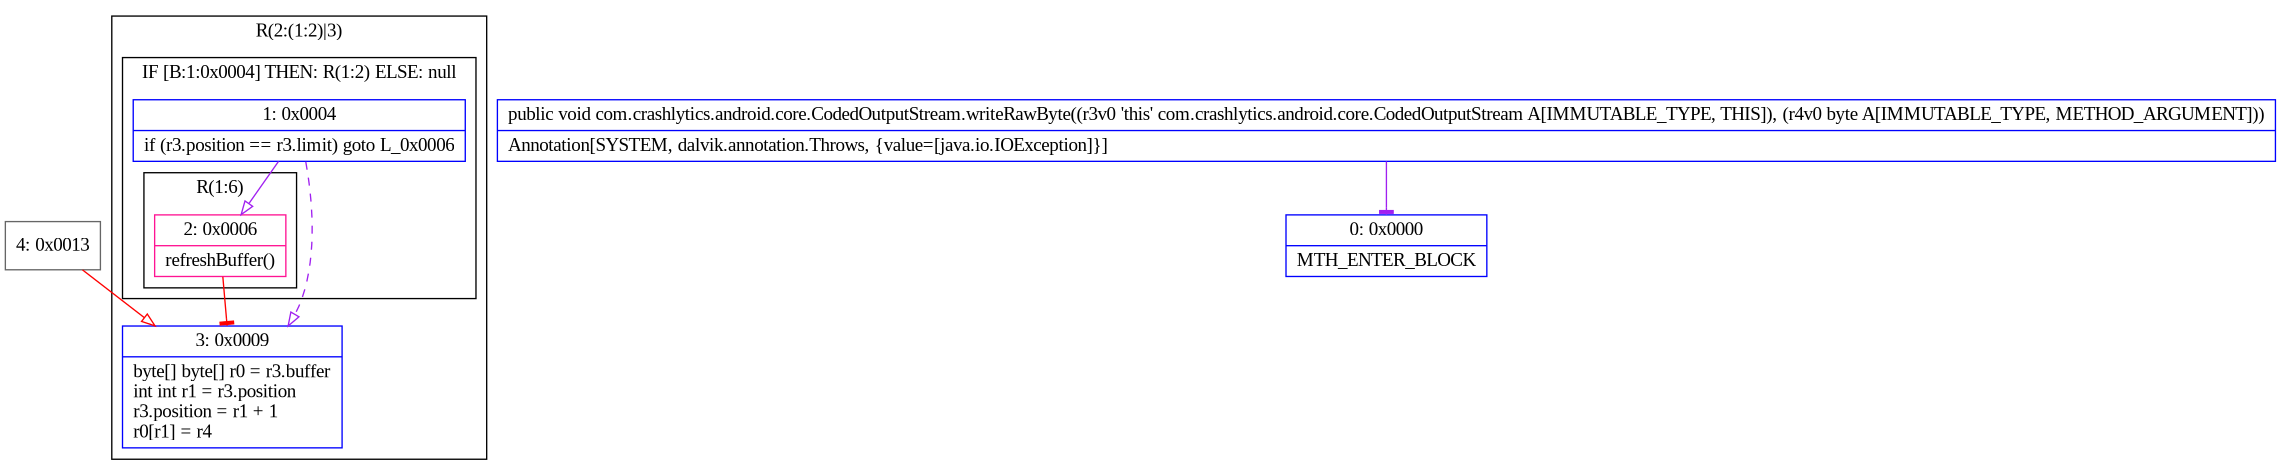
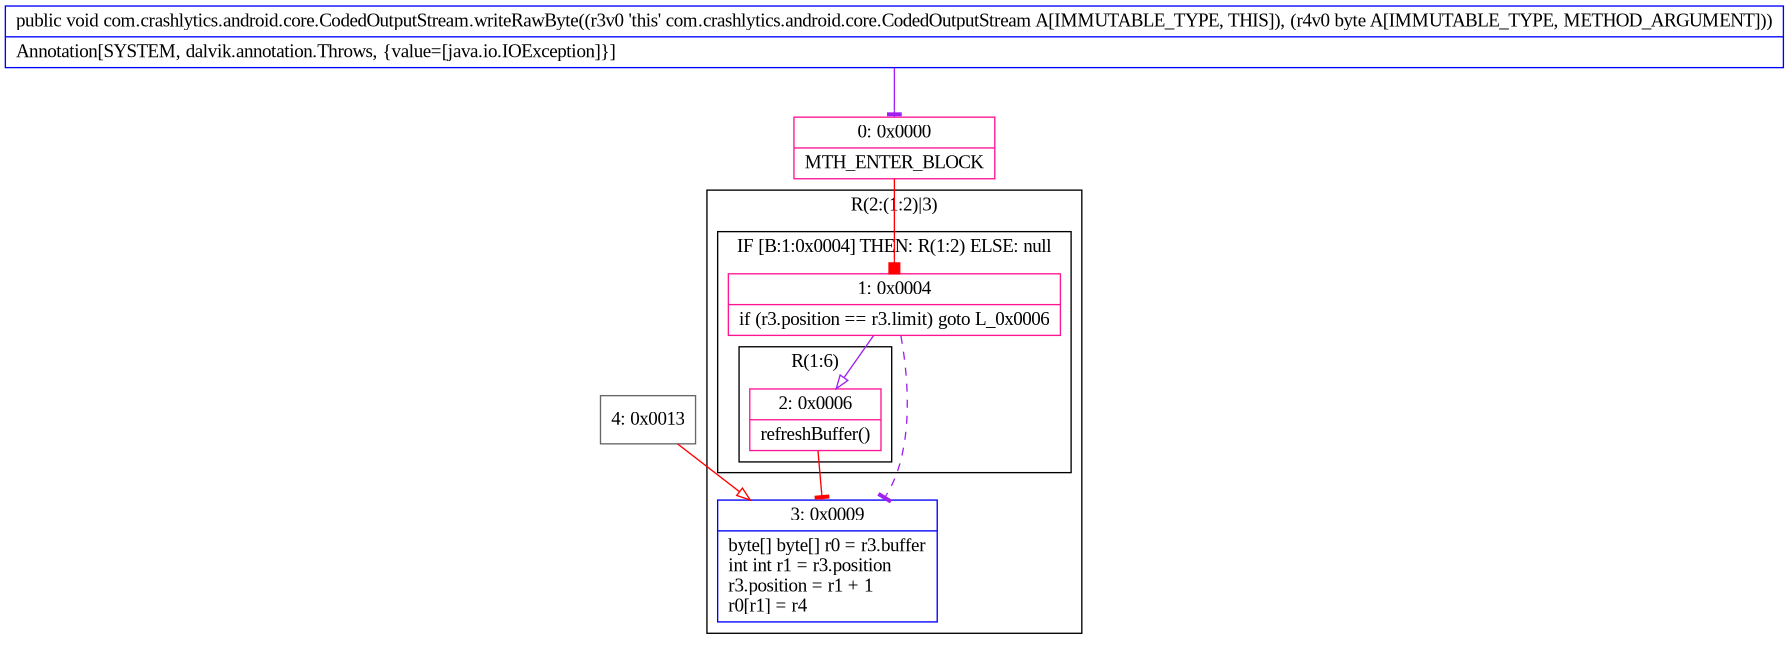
  digraph {
    fontname="Liberation Serif"
    node [color=blue fontname="Liberation Serif" shape=record]
    edge [arrowhead=onormal color=red fontname="Liberation Serif"]
    n1 [color=deeppink label="{2\:\ 0x0006|refreshBuffer()\l}"]
-   n2 [label="{1\:\ 0x0004|if (r3.position == r3.limit) goto L_0x0006\l}"]
+   n2 [color=deeppink label="{1\:\ 0x0004|if (r3.position == r3.limit) goto L_0x0006\l}"]
    n3 [label="{3\:\ 0x0009|byte[] byte[] r0 = r3.buffer\lint int r1 = r3.position\lr3.position = r1 + 1\lr0[r1] = r4\l}"]
    n4 [color=gray40 label="{4\:\ 0x0013}"]
-   n5 [label="{0\:\ 0x0000|MTH_ENTER_BLOCK\l}"]
+   n5 [color=deeppink label="{0\:\ 0x0000|MTH_ENTER_BLOCK\l}"]
    n6 [label="{public void com.crashlytics.android.core.CodedOutputStream.writeRawByte((r3v0 'this' com.crashlytics.android.core.CodedOutputStream A[IMMUTABLE_TYPE, THIS]), (r4v0 byte A[IMMUTABLE_TYPE, METHOD_ARGUMENT]))  | Annotation[SYSTEM, dalvik.annotation.Throws, \{value=[java.io.IOException]\}]\l}"]
    subgraph cluster_1 {
      label="R(2:(1:2)|3)"
      n3
      subgraph cluster_2 {
        label="IF [B:1:0x0004] THEN: R(1:2) ELSE: null"
        n2
        subgraph cluster_3 {
          label="R(1:6)"
          n1
        }
      }
    }
    n1 -> n3 [arrowhead=tee]
    n2 -> n1 [color=purple]
-   n2 -> n3 [color=purple style=dashed]
+   n2 -> n3 [arrowhead=tee color=purple style=dashed]
    n4 -> n3
+   n5 -> n2 [arrowhead=box]
    n6 -> n5 [arrowhead=tee color=purple]
  }
